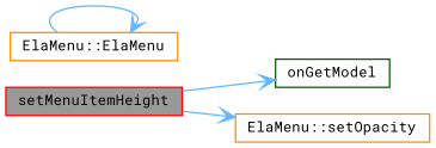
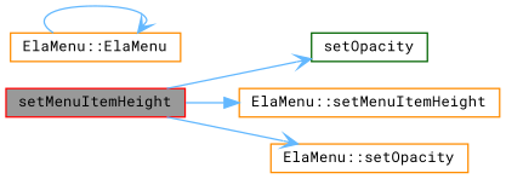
  digraph {
    fontname="Roboto Mono"
    rankdir=LR
    node [color=darkorange fillcolor=white fontname="Roboto Mono" fontsize=10 shape=box style=filled]
    edge [arrowhead=vee color=steelblue1 fontname="Roboto Mono" fontsize=10 labelfontname=Helvetica labelfontsize=10 style=solid]
    n1 [color=red fillcolor=grey60 fontcolor=black height=0.2 label=setMenuItemHeight width=0.4]
-   n2 [color=darkgreen height=0.2 label=onGetModel width=0.4]
+   n2 [color=darkgreen height=0.2 label=setOpacity width=0.4]
+   n3 [height=0.2 label="ElaMenu::setMenuItemHeight" width=0.4]
    n4 [height=0.2 label="ElaMenu::setOpacity" width=0.4]
    n5 [height=0.2 label="ElaMenu::ElaMenu" width=0.4]
    n1 -> n2
+   n1 -> n3 [arrowhead=normal]
    n1 -> n4
    n5 -> n5
  }
